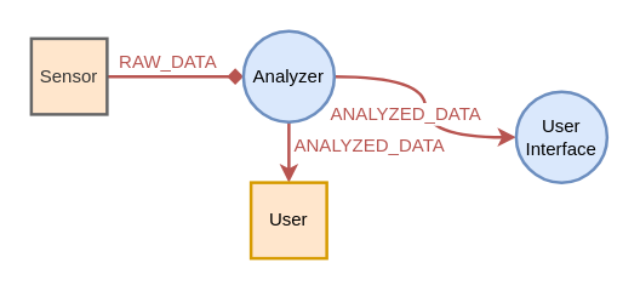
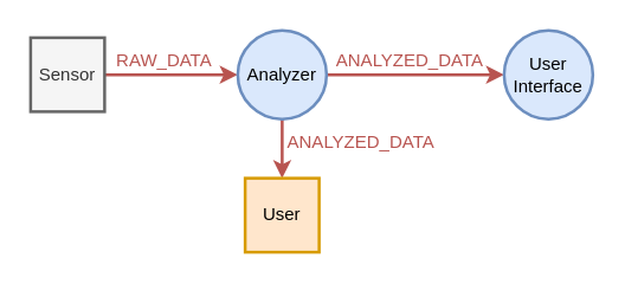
  <mxCell id="0" />
  <mxCell id="1" parent="0" />
- <mxCell id="2" style="edgeStyle=orthogonalEdgeStyle;curved=1;jumpStyle=none;orthogonalLoop=1;jettySize=auto;html=1;exitX=1;exitY=0.5;exitDx=0;exitDy=0;entryX=0;entryY=0.5;entryDx=0;entryDy=0;fillColor=#f8cecc;strokeColor=#b85450;strokeWidth=2;endArrow=diamond;" parent="1" source="10" target="8" edge="1"><mxGeometry relative="1" as="geometry"><mxPoint x="80" y="49.857" as="sourcePoint" /></mxGeometry></mxCell>
+ <mxCell id="2" style="edgeStyle=orthogonalEdgeStyle;curved=1;jumpStyle=none;orthogonalLoop=1;jettySize=auto;html=1;exitX=1;exitY=0.5;exitDx=0;exitDy=0;entryX=0;entryY=0.5;entryDx=0;entryDy=0;fillColor=#f8cecc;strokeColor=#b85450;strokeWidth=2;" parent="1" source="10" target="8" edge="1"><mxGeometry relative="1" as="geometry"><mxPoint x="80" y="49.857" as="sourcePoint" /></mxGeometry></mxCell>
  <mxCell id="3" value="RAW_DATA" style="text;html=1;resizable=0;points=[];align=center;verticalAlign=middle;labelBackgroundColor=#ffffff;fontColor=#B85450;" parent="2" vertex="1" connectable="0"><mxGeometry x="0.04" y="1" relative="1" as="geometry"><mxPoint x="-8" y="-9" as="offset" /></mxGeometry></mxCell>
  <mxCell id="4" style="edgeStyle=orthogonalEdgeStyle;curved=1;jumpStyle=none;orthogonalLoop=1;jettySize=auto;html=1;exitX=1;exitY=0.5;exitDx=0;exitDy=0;entryX=0;entryY=0.5;entryDx=0;entryDy=0;fillColor=#f8cecc;strokeColor=#b85450;strokeWidth=2;" parent="1" source="8" target="9" edge="1"><mxGeometry relative="1" as="geometry" /></mxCell>
  <mxCell id="5" value="ANALYZED_DATA" style="text;html=1;resizable=0;points=[];align=center;verticalAlign=middle;labelBackgroundColor=#ffffff;fontColor=#B85450;" parent="4" vertex="1" connectable="0"><mxGeometry x="0.16" y="1" relative="1" as="geometry"><mxPoint x="-15" y="-9" as="offset" /></mxGeometry></mxCell>
  <mxCell id="6" style="edgeStyle=orthogonalEdgeStyle;curved=1;jumpStyle=none;orthogonalLoop=1;jettySize=auto;html=1;exitX=0.5;exitY=1;exitDx=0;exitDy=0;entryX=0.5;entryY=0;entryDx=0;entryDy=0;fillColor=#f8cecc;strokeColor=#b85450;strokeWidth=2;" parent="1" source="8" target="11" edge="1"><mxGeometry relative="1" as="geometry"><mxPoint x="190.103" y="119.724" as="targetPoint" /></mxGeometry></mxCell>
  <mxCell id="7" value="ANALYZED_DATA" style="text;html=1;resizable=0;points=[];align=center;verticalAlign=middle;labelBackgroundColor=#ffffff;fontColor=#B85450;" parent="6" vertex="1" connectable="0"><mxGeometry x="-0.15" y="4" relative="1" as="geometry"><mxPoint x="48.5" y="-1.5" as="offset" /></mxGeometry></mxCell>
  <mxCell id="8" value="Analyzer" style="ellipse;whiteSpace=wrap;html=1;aspect=fixed;fillColor=#dae8fc;strokeColor=#6c8ebf;strokeWidth=2;" parent="1" vertex="1"><mxGeometry x="160" y="20" width="60" height="60" as="geometry" /></mxCell>
- <mxCell id="9" value="User Interface" style="ellipse;whiteSpace=wrap;html=1;aspect=fixed;fillColor=#dae8fc;strokeColor=#6c8ebf;strokeWidth=2;" parent="1" vertex="1"><mxGeometry x="340" y="60" width="60" height="60" as="geometry" /></mxCell>
- <mxCell id="10" value="Sensor" style="whiteSpace=wrap;html=1;aspect=fixed;fillColor=#ffe6cc;strokeColor=#666666;strokeWidth=2;fontColor=#333333;" vertex="1" parent="1"><mxGeometry x="20" y="25" width="50" height="50" as="geometry" /></mxCell>
+ <mxCell id="9" value="User Interface" style="ellipse;whiteSpace=wrap;html=1;aspect=fixed;fillColor=#dae8fc;strokeColor=#6c8ebf;strokeWidth=2;" parent="1" vertex="1"><mxGeometry x="340" y="20" width="60" height="60" as="geometry" /></mxCell>
+ <mxCell id="10" value="Sensor" style="whiteSpace=wrap;html=1;aspect=fixed;fillColor=#f5f5f5;strokeColor=#666666;strokeWidth=2;fontColor=#333333;" vertex="1" parent="1"><mxGeometry x="20" y="25" width="50" height="50" as="geometry" /></mxCell>
  <mxCell id="11" value="User" style="whiteSpace=wrap;html=1;aspect=fixed;fillColor=#ffe6cc;strokeColor=#d79b00;strokeWidth=2;" vertex="1" parent="1"><mxGeometry x="165" y="120" width="50" height="50" as="geometry" /></mxCell>
